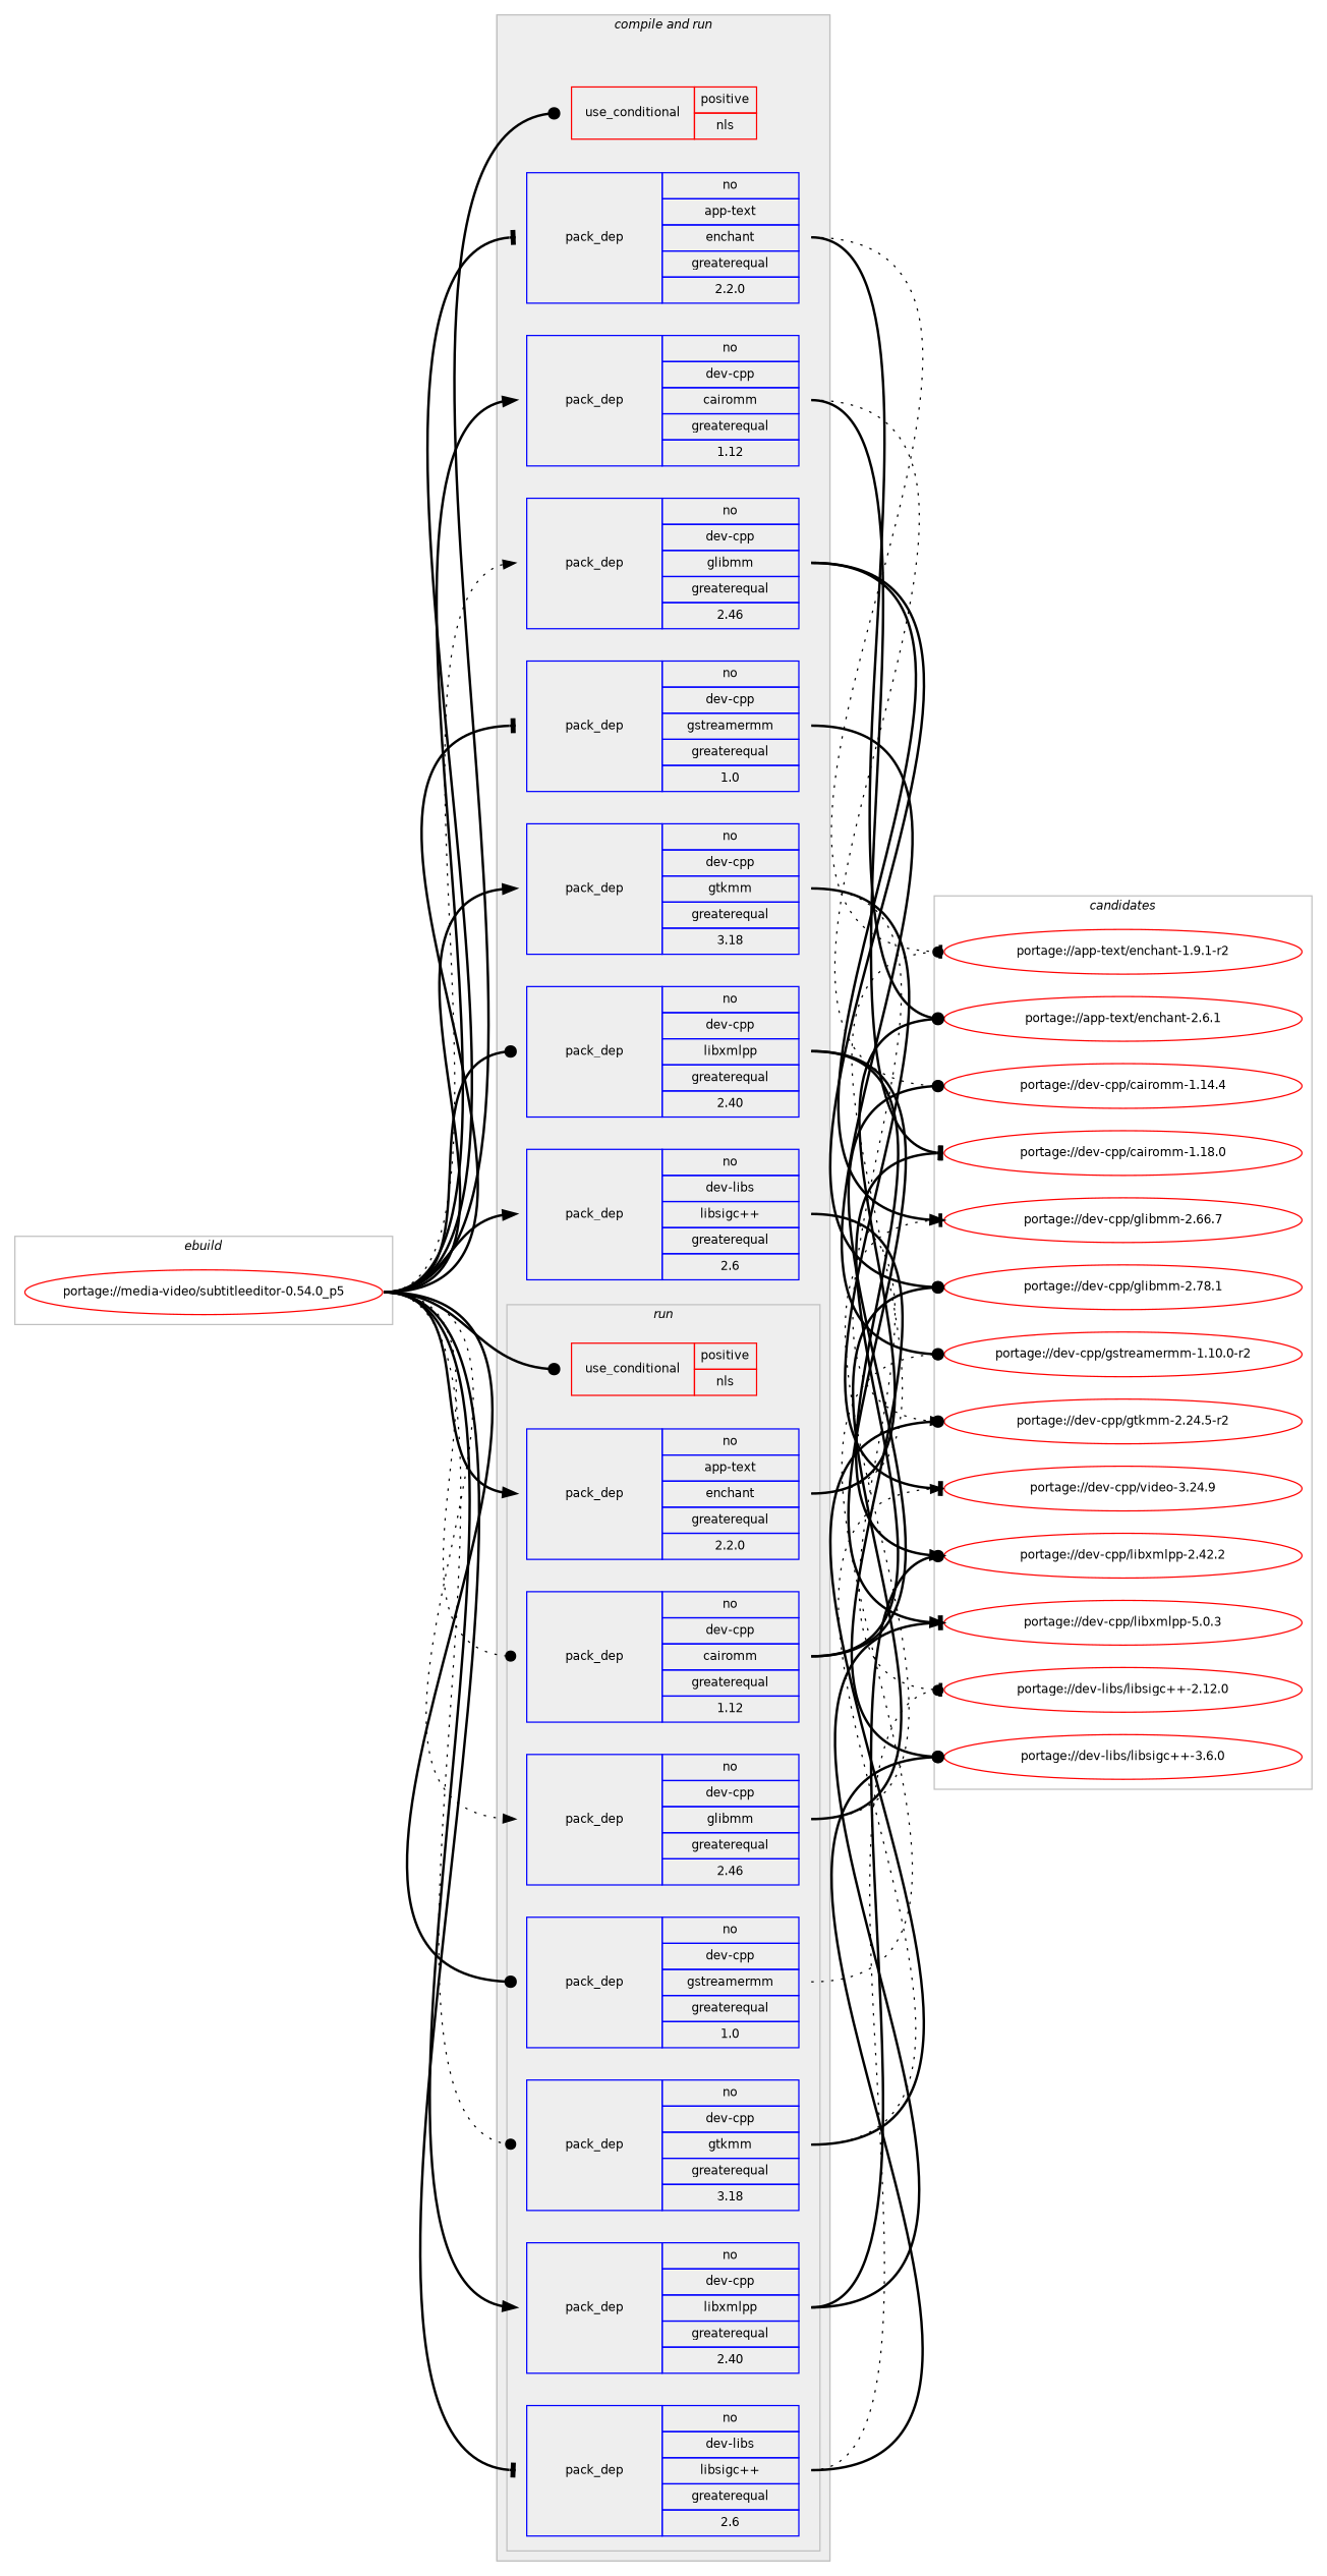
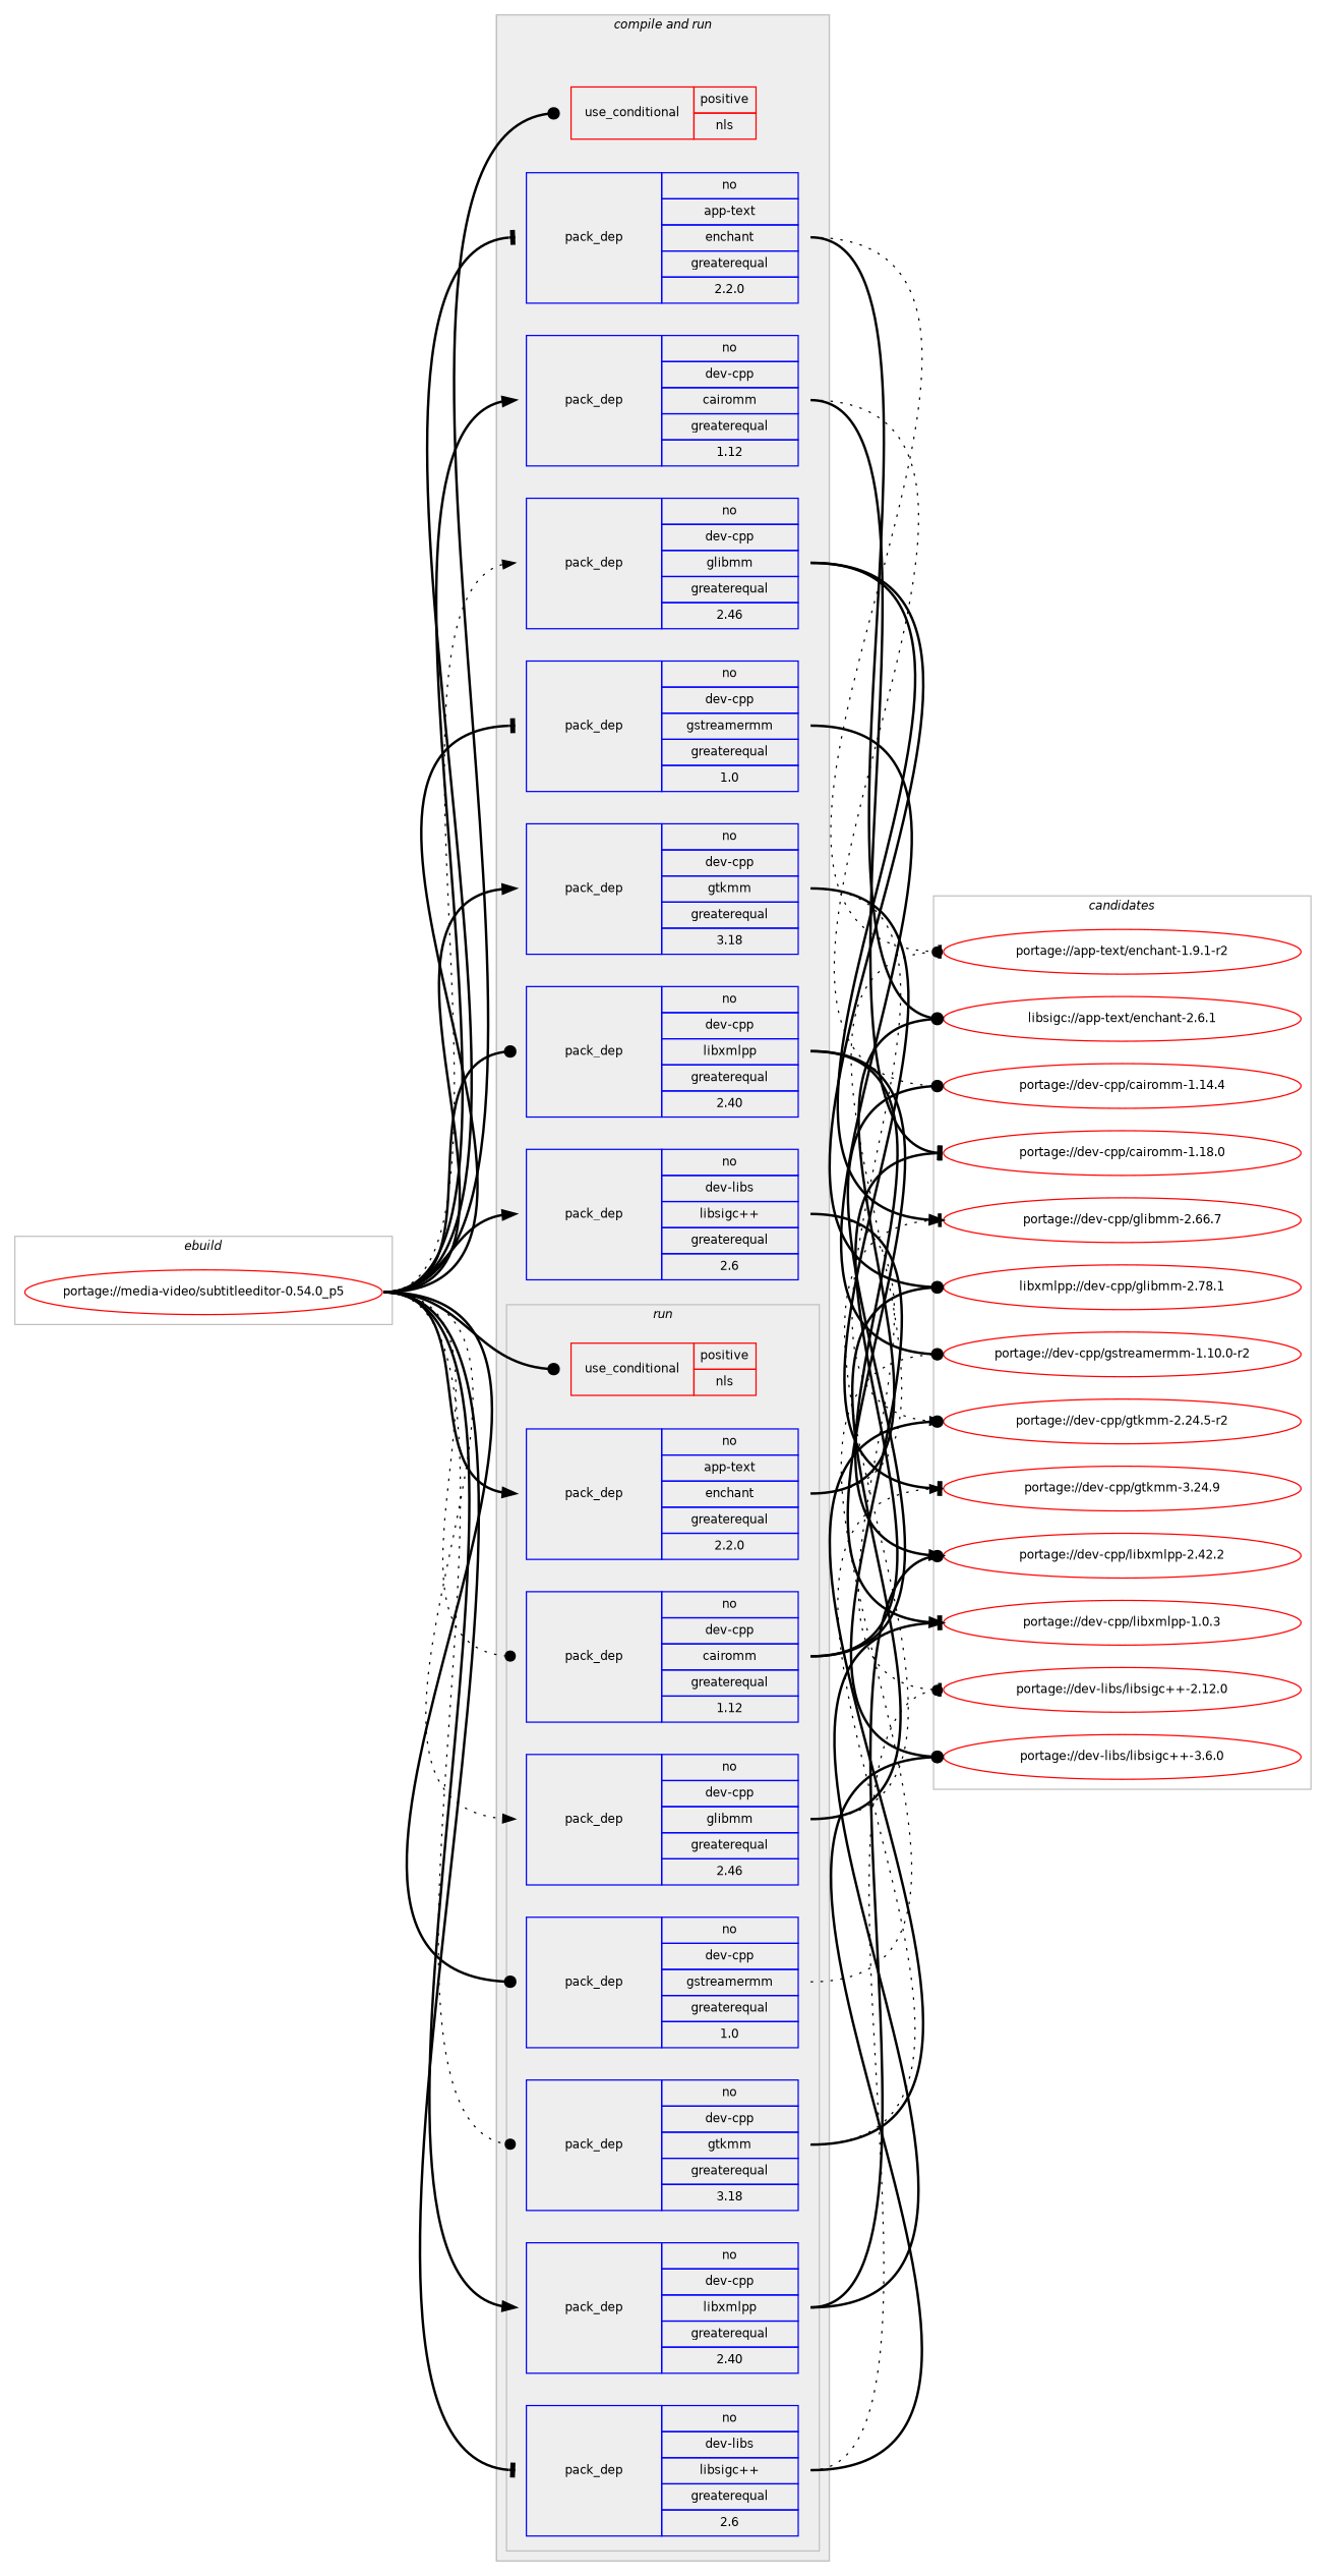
  digraph {
    compound=true
    concentrate=true
    fontname=Helvetica
    fontsize=10
    newrank=true
    rankdir=LR
    ranksep=1.5
    node [color=red fontname=Helvetica fontsize=10 shape=none]
    edge [arrowhead=dot headport=w style=bold tailport=e weight=100]
    n1 [label="portage://media-video/subtitleeditor-0.54.0_p5" width=4 shape=""]
    n2 [label=<<TABLE BORDER="0" CELLBORDER="1" CELLSPACING="0" CELLPADDING="4"><TR><TD ROWSPAN="3" CELLPADDING="10">use_conditional</TD></TR><TR><TD>positive</TD></TR><TR><TD>nls</TD></TR></TABLE>>]
    n3 [color=blue label=<<TABLE BORDER="0" CELLBORDER="1" CELLSPACING="0" CELLPADDING="4" WIDTH="220"><TR><TD ROWSPAN="6" CELLPADDING="30">pack_dep</TD></TR><TR><TD WIDTH="110">no</TD></TR><TR><TD>app-text</TD></TR><TR><TD>enchant</TD></TR><TR><TD>greaterequal</TD></TR><TR><TD>2.2.0</TD></TR></TABLE>>]
    n4 [color=blue label=<<TABLE BORDER="0" CELLBORDER="1" CELLSPACING="0" CELLPADDING="4" WIDTH="220"><TR><TD ROWSPAN="6" CELLPADDING="30">pack_dep</TD></TR><TR><TD WIDTH="110">no</TD></TR><TR><TD>dev-cpp</TD></TR><TR><TD>cairomm</TD></TR><TR><TD>greaterequal</TD></TR><TR><TD>1.12</TD></TR></TABLE>>]
    n5 [color=blue label=<<TABLE BORDER="0" CELLBORDER="1" CELLSPACING="0" CELLPADDING="4" WIDTH="220"><TR><TD ROWSPAN="6" CELLPADDING="30">pack_dep</TD></TR><TR><TD WIDTH="110">no</TD></TR><TR><TD>dev-cpp</TD></TR><TR><TD>glibmm</TD></TR><TR><TD>greaterequal</TD></TR><TR><TD>2.46</TD></TR></TABLE>>]
    n6 [color=blue label=<<TABLE BORDER="0" CELLBORDER="1" CELLSPACING="0" CELLPADDING="4" WIDTH="220"><TR><TD ROWSPAN="6" CELLPADDING="30">pack_dep</TD></TR><TR><TD WIDTH="110">no</TD></TR><TR><TD>dev-cpp</TD></TR><TR><TD>gstreamermm</TD></TR><TR><TD>greaterequal</TD></TR><TR><TD>1.0</TD></TR></TABLE>>]
    n7 [color=blue label=<<TABLE BORDER="0" CELLBORDER="1" CELLSPACING="0" CELLPADDING="4" WIDTH="220"><TR><TD ROWSPAN="6" CELLPADDING="30">pack_dep</TD></TR><TR><TD WIDTH="110">no</TD></TR><TR><TD>dev-cpp</TD></TR><TR><TD>gtkmm</TD></TR><TR><TD>greaterequal</TD></TR><TR><TD>3.18</TD></TR></TABLE>>]
    n8 [color=blue label=<<TABLE BORDER="0" CELLBORDER="1" CELLSPACING="0" CELLPADDING="4" WIDTH="220"><TR><TD ROWSPAN="6" CELLPADDING="30">pack_dep</TD></TR><TR><TD WIDTH="110">no</TD></TR><TR><TD>dev-cpp</TD></TR><TR><TD>libxmlpp</TD></TR><TR><TD>greaterequal</TD></TR><TR><TD>2.40</TD></TR></TABLE>>]
    n9 [color=blue label=<<TABLE BORDER="0" CELLBORDER="1" CELLSPACING="0" CELLPADDING="4" WIDTH="220"><TR><TD ROWSPAN="6" CELLPADDING="30">pack_dep</TD></TR><TR><TD WIDTH="110">no</TD></TR><TR><TD>dev-libs</TD></TR><TR><TD>libsigc++</TD></TR><TR><TD>greaterequal</TD></TR><TR><TD>2.6</TD></TR></TABLE>>]
    n10 [label=<<TABLE BORDER="0" CELLBORDER="1" CELLSPACING="0" CELLPADDING="4"><TR><TD ROWSPAN="3" CELLPADDING="10">use_conditional</TD></TR><TR><TD>positive</TD></TR><TR><TD>nls</TD></TR></TABLE>>]
    n11 [color=blue label=<<TABLE BORDER="0" CELLBORDER="1" CELLSPACING="0" CELLPADDING="4" WIDTH="220"><TR><TD ROWSPAN="6" CELLPADDING="30">pack_dep</TD></TR><TR><TD WIDTH="110">no</TD></TR><TR><TD>app-text</TD></TR><TR><TD>enchant</TD></TR><TR><TD>greaterequal</TD></TR><TR><TD>2.2.0</TD></TR></TABLE>>]
    n12 [color=blue label=<<TABLE BORDER="0" CELLBORDER="1" CELLSPACING="0" CELLPADDING="4" WIDTH="220"><TR><TD ROWSPAN="6" CELLPADDING="30">pack_dep</TD></TR><TR><TD WIDTH="110">no</TD></TR><TR><TD>dev-cpp</TD></TR><TR><TD>cairomm</TD></TR><TR><TD>greaterequal</TD></TR><TR><TD>1.12</TD></TR></TABLE>>]
    n13 [color=blue label=<<TABLE BORDER="0" CELLBORDER="1" CELLSPACING="0" CELLPADDING="4" WIDTH="220"><TR><TD ROWSPAN="6" CELLPADDING="30">pack_dep</TD></TR><TR><TD WIDTH="110">no</TD></TR><TR><TD>dev-cpp</TD></TR><TR><TD>glibmm</TD></TR><TR><TD>greaterequal</TD></TR><TR><TD>2.46</TD></TR></TABLE>>]
    n14 [color=blue label=<<TABLE BORDER="0" CELLBORDER="1" CELLSPACING="0" CELLPADDING="4" WIDTH="220"><TR><TD ROWSPAN="6" CELLPADDING="30">pack_dep</TD></TR><TR><TD WIDTH="110">no</TD></TR><TR><TD>dev-cpp</TD></TR><TR><TD>gstreamermm</TD></TR><TR><TD>greaterequal</TD></TR><TR><TD>1.0</TD></TR></TABLE>>]
    n15 [color=blue label=<<TABLE BORDER="0" CELLBORDER="1" CELLSPACING="0" CELLPADDING="4" WIDTH="220"><TR><TD ROWSPAN="6" CELLPADDING="30">pack_dep</TD></TR><TR><TD WIDTH="110">no</TD></TR><TR><TD>dev-cpp</TD></TR><TR><TD>gtkmm</TD></TR><TR><TD>greaterequal</TD></TR><TR><TD>3.18</TD></TR></TABLE>>]
    n16 [color=blue label=<<TABLE BORDER="0" CELLBORDER="1" CELLSPACING="0" CELLPADDING="4" WIDTH="220"><TR><TD ROWSPAN="6" CELLPADDING="30">pack_dep</TD></TR><TR><TD WIDTH="110">no</TD></TR><TR><TD>dev-cpp</TD></TR><TR><TD>libxmlpp</TD></TR><TR><TD>greaterequal</TD></TR><TR><TD>2.40</TD></TR></TABLE>>]
    n17 [color=blue label=<<TABLE BORDER="0" CELLBORDER="1" CELLSPACING="0" CELLPADDING="4" WIDTH="220"><TR><TD ROWSPAN="6" CELLPADDING="30">pack_dep</TD></TR><TR><TD WIDTH="110">no</TD></TR><TR><TD>dev-libs</TD></TR><TR><TD>libsigc++</TD></TR><TR><TD>greaterequal</TD></TR><TR><TD>2.6</TD></TR></TABLE>>]
    n18 [label="portage://app-text/enchant-1.9.1-r2" width=4 shape=""]
-   n19 [label="portage://app-text/enchant-2.6.1" width=4 shape=""]
+   n19 [label="libsigc://app-text/enchant-2.6.1" width=4 shape=""]
    n20 [label="portage://dev-cpp/cairomm-1.14.4" width=4 shape=""]
    n21 [label="portage://dev-cpp/cairomm-1.18.0" width=4 shape=""]
    n22 [label="portage://dev-cpp/glibmm-2.66.7" width=4 shape=""]
-   n23 [label="portage://dev-cpp/glibmm-2.78.1" width=4 shape=""]
+   n23 [label="libxmlpp://dev-cpp/glibmm-2.78.1" width=4 shape=""]
    n24 [label="portage://dev-cpp/gstreamermm-1.10.0-r2" width=4 shape=""]
    n25 [label="portage://dev-cpp/gtkmm-2.24.5-r2" width=4 shape=""]
-   n26 [label="portage://dev-cpp/video-3.24.9" width=4 shape=""]
+   n26 [label="portage://dev-cpp/gtkmm-3.24.9" width=4 shape=""]
    n27 [label="portage://dev-cpp/libxmlpp-2.42.2" width=4 shape=""]
-   n28 [label="portage://dev-cpp/libxmlpp-5.0.3" width=4 shape=""]
+   n28 [label="portage://dev-cpp/libxmlpp-1.0.3" width=4 shape=""]
    n29 [label="portage://dev-libs/libsigc++-2.12.0" width=4 shape=""]
    n30 [label="portage://dev-libs/libsigc++-3.6.0" width=4 shape=""]
    subgraph cluster_1 {
      color=gray
      label=<<i>ebuild</i>>
      rank=same
      n1
    }
    subgraph cluster_2 {
      color=gray
      label=<<i>dependencies</i>>
      subgraph cluster_3 {
        color=gray
        fillcolor="#eeeeee"
        label=<<i>compile</i>>
        style=filled
        subgraph sub_4 {
          color=gray
          fillcolor="#eeeeee"
          label=<<i>compile</i>>
          style=filled
          n2
        }
        subgraph sub_5 {
          color=gray
          fillcolor="#eeeeee"
          label=<<i>compile</i>>
          style=filled
          n3
        }
        subgraph sub_6 {
          color=gray
          fillcolor="#eeeeee"
          label=<<i>compile</i>>
          style=filled
          n4
        }
        subgraph sub_7 {
          color=gray
          fillcolor="#eeeeee"
          label=<<i>compile</i>>
          style=filled
          n5
        }
        subgraph sub_8 {
          color=gray
          fillcolor="#eeeeee"
          label=<<i>compile</i>>
          style=filled
          n6
        }
        subgraph sub_9 {
          color=gray
          fillcolor="#eeeeee"
          label=<<i>compile</i>>
          style=filled
          n7
        }
        subgraph sub_10 {
          color=gray
          fillcolor="#eeeeee"
          label=<<i>compile</i>>
          style=filled
          n8
        }
        subgraph sub_11 {
          color=gray
          fillcolor="#eeeeee"
          label=<<i>compile</i>>
          style=filled
          n9
        }
      }
      subgraph cluster_12 {
        color=gray
        fillcolor="#eeeeee"
        label=<<i>compile and run</i>>
        style=filled
      }
      subgraph cluster_13 {
        color=gray
        fillcolor="#eeeeee"
        label=<<i>run</i>>
        style=filled
        subgraph sub_14 {
          color=gray
          fillcolor="#eeeeee"
          label=<<i>run</i>>
          style=filled
          n10
        }
        subgraph sub_15 {
          color=gray
          fillcolor="#eeeeee"
          label=<<i>run</i>>
          style=filled
          n11
        }
        subgraph sub_16 {
          color=gray
          fillcolor="#eeeeee"
          label=<<i>run</i>>
          style=filled
          n12
        }
        subgraph sub_17 {
          color=gray
          fillcolor="#eeeeee"
          label=<<i>run</i>>
          style=filled
          n13
        }
        subgraph sub_18 {
          color=gray
          fillcolor="#eeeeee"
          label=<<i>run</i>>
          style=filled
          n14
        }
        subgraph sub_19 {
          color=gray
          fillcolor="#eeeeee"
          label=<<i>run</i>>
          style=filled
          n15
        }
        subgraph sub_20 {
          color=gray
          fillcolor="#eeeeee"
          label=<<i>run</i>>
          style=filled
          n16
        }
        subgraph sub_21 {
          color=gray
          fillcolor="#eeeeee"
          label=<<i>run</i>>
          style=filled
          n17
        }
      }
    }
    subgraph cluster_22 {
      color=gray
      label=<<i>candidates</i>>
      rank=same
      subgraph sub_23 {
        color=black
        label=<<i>candidates</i>>
        nodesep=1
        rank=same
        n18
        n19
      }
      subgraph sub_24 {
        color=black
        label=<<i>candidates</i>>
        nodesep=1
        rank=same
        n20
        n21
      }
      subgraph sub_25 {
        color=black
        label=<<i>candidates</i>>
        nodesep=1
        rank=same
        n22
        n23
      }
      subgraph sub_26 {
        color=black
        label=<<i>candidates</i>>
        nodesep=1
        rank=same
        n24
      }
      subgraph sub_27 {
        color=black
        label=<<i>candidates</i>>
        nodesep=1
        rank=same
        n25
        n26
      }
      subgraph sub_28 {
        color=black
        label=<<i>candidates</i>>
        nodesep=1
        rank=same
        n27
        n28
      }
      subgraph sub_29 {
        color=black
        label=<<i>candidates</i>>
        nodesep=1
        rank=same
        n29
        n30
      }
      subgraph sub_30 {
        color=black
        label=<<i>candidates</i>>
        nodesep=1
        rank=same
        n18
        n19
      }
      subgraph sub_31 {
        color=black
        label=<<i>candidates</i>>
        nodesep=1
        rank=same
        n20
        n21
      }
      subgraph sub_32 {
        color=black
        label=<<i>candidates</i>>
        nodesep=1
        rank=same
        n22
        n23
      }
      subgraph sub_33 {
        color=black
        label=<<i>candidates</i>>
        nodesep=1
        rank=same
        n27
        n28
      }
      subgraph sub_34 {
        color=black
        label=<<i>candidates</i>>
        nodesep=1
        rank=same
        n24
      }
      subgraph sub_35 {
        color=black
        label=<<i>candidates</i>>
        nodesep=1
        rank=same
        n25
        n26
      }
      subgraph sub_36 {
        color=black
        label=<<i>candidates</i>>
        nodesep=1
        rank=same
        n29
        n30
      }
    }
    n1 -> n2 [weight=20]
    n1 -> n3 [arrowhead=tee weight=20]
    n1 -> n4 [arrowhead=normal weight=20]
    n1 -> n5 [arrowhead=normal style=dotted weight=20]
    n1 -> n6 [arrowhead=tee weight=20]
    n1 -> n7 [arrowhead=normal weight=20]
    n1 -> n8 [weight=20]
    n1 -> n9 [arrowhead=normal weight=20]
    n1 -> n10 [weight=20]
    n1 -> n11 [arrowhead=normal weight=20]
    n1 -> n12 [style=dotted weight=20]
    n1 -> n13 [arrowhead=normal style=dotted weight=20]
    n1 -> n14 [weight=20]
    n1 -> n15 [style=dotted weight=20]
    n1 -> n16 [arrowhead=normal weight=20]
    n1 -> n17 [arrowhead=tee weight=20]
    n3 -> n18 [arrowhead=tee style=dotted]
    n3 -> n19
    n4 -> n20 [style=dotted]
    n4 -> n21 [arrowhead=tee]
    n5 -> n22 [arrowhead=normal]
    n5 -> n23
    n6 -> n24
    n7 -> n25 [arrowhead=normal style=dotted]
    n7 -> n26 [arrowhead=tee]
    n8 -> n27 [arrowhead=normal]
    n8 -> n28 [arrowhead=normal]
    n9 -> n29 [arrowhead=tee style=dotted]
    n9 -> n30
    n11 -> n18 [style=dotted]
    n11 -> n19
    n12 -> n20
    n12 -> n21 [arrowhead=tee]
    n13 -> n22 [arrowhead=tee style=dotted]
    n13 -> n23
    n14 -> n24 [style=dotted]
    n15 -> n25
    n15 -> n26 [arrowhead=normal style=dotted]
    n16 -> n27
    n16 -> n28 [arrowhead=tee]
    n17 -> n29 [style=dotted]
    n17 -> n30
  }
